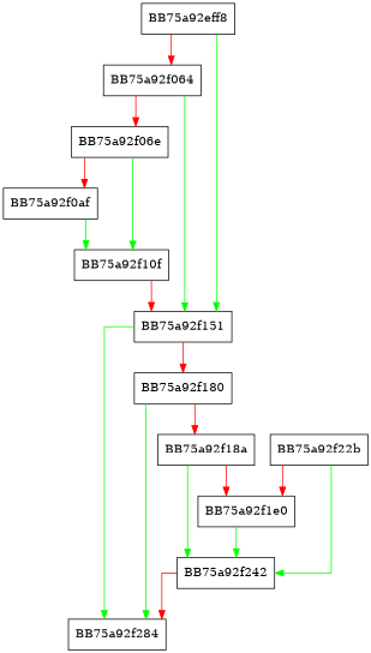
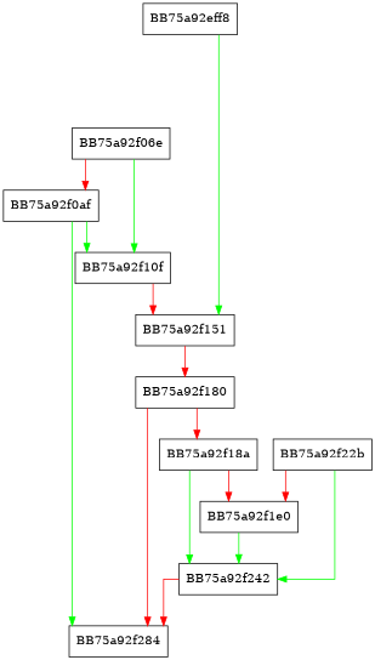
  digraph {
    splines=ortho
    node [shape=box]
    edge [color=green]
    BB75a92eff8
    BB75a92f151
-   BB75a92f064
    BB75a92f284
    BB75a92f180
    BB75a92f06e
    BB75a92f18a
    BB75a92f10f
    BB75a92f0af
    BB75a92f242
    BB75a92f1e0
    BB75a92f22b
    BB75a92eff8 -> BB75a92f151
-   BB75a92eff8 -> BB75a92f064 [color=red]
-   BB75a92f151 -> BB75a92f284
+   BB75a92f0af -> BB75a92f284
    BB75a92f151 -> BB75a92f180 [color=red]
-   BB75a92f064 -> BB75a92f151
-   BB75a92f064 -> BB75a92f06e [color=red]
-   BB75a92f180 -> BB75a92f284
+   BB75a92f180 -> BB75a92f284 [color=red]
    BB75a92f180 -> BB75a92f18a [color=red]
    BB75a92f06e -> BB75a92f10f
    BB75a92f06e -> BB75a92f0af [color=red]
    BB75a92f18a -> BB75a92f242
    BB75a92f18a -> BB75a92f1e0 [color=red]
    BB75a92f10f -> BB75a92f151 [color=red]
    BB75a92f0af -> BB75a92f10f
    BB75a92f242 -> BB75a92f284 [color=red]
    BB75a92f1e0 -> BB75a92f242
    BB75a92f22b -> BB75a92f242
    BB75a92f22b -> BB75a92f1e0 [color=red]
  }
